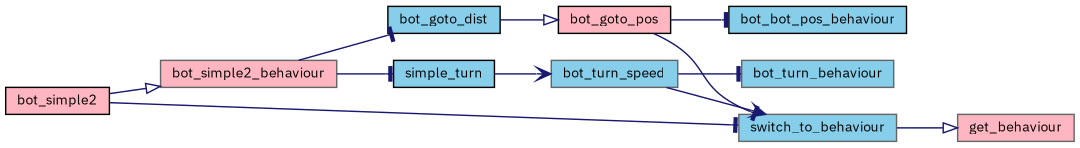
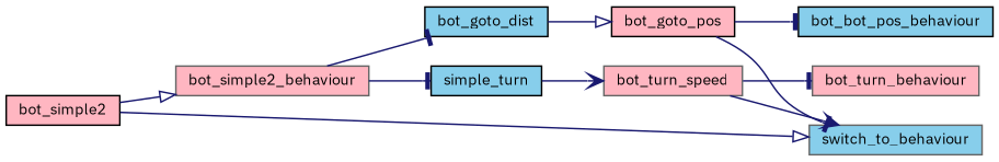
  digraph {
    fontname="IBM Plex Sans"
    rankdir=LR
    node [color=black fillcolor=skyblue fontname="IBM Plex Sans" fontsize=10 shape=record style=filled]
    edge [arrowhead=tee color=midnightblue fontname="IBM Plex Sans" fontsize=10 labelfontname=Helvetica labelfontsize=10 style=solid]
    n1 [fillcolor=lightpink fontcolor=black height=0.2 label=bot_simple2 width=0.4]
    n2 [color=gray40 height=0.2 label=switch_to_behaviour width=0.4]
    n3 [color=gray40 fillcolor=lightpink height=0.2 label=bot_simple2_behaviour width=0.4]
-   n4 [color=gray40 fillcolor=lightpink height=0.2 label=get_behaviour width=0.4]
    n5 [height=0.2 label=simple_turn width=0.4]
    n6 [height=0.2 label=bot_goto_dist width=0.4]
-   n7 [color=gray40 height=0.2 label=bot_turn_speed width=0.4]
+   n7 [color=gray40 fillcolor=lightpink height=0.2 label=bot_turn_speed width=0.4]
    n8 [fillcolor=lightpink height=0.2 label=bot_goto_pos width=0.4]
-   n9 [color=gray40 height=0.2 label=bot_turn_behaviour width=0.4]
+   n9 [color=gray40 fillcolor=lightpink height=0.2 label=bot_turn_behaviour width=0.4]
    n10 [height=0.2 label=bot_bot_pos_behaviour width=0.4]
-   n1 -> n2
+   n1 -> n2 [arrowhead=onormal]
    n1 -> n3 [arrowhead=onormal]
-   n2 -> n4 [arrowhead=onormal]
    n3 -> n5
    n3 -> n6
    n5 -> n7 [arrowhead=vee]
    n6 -> n8 [arrowhead=onormal]
    n7 -> n2 [arrowhead=vee]
    n7 -> n9
    n8 -> n2
    n8 -> n10
  }
